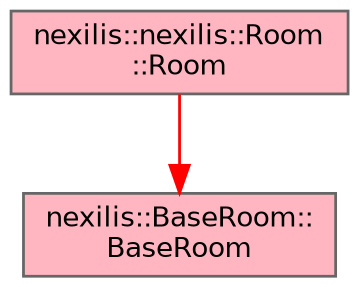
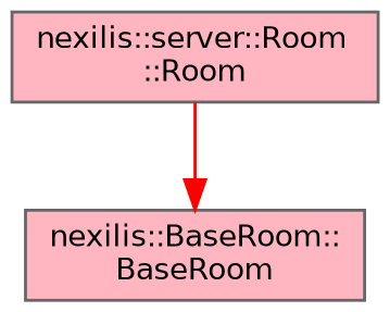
  digraph {
    rankdir=TB
    node [fillcolor=lightpink fontname=Helvetica fontsize=10 shape=box style=filled]
-   n1 [color=gray40 fontcolor=black height=0.2 label="nexilis::nexilis::Room\l::Room" width=0.4]
+   n1 [color=gray40 fontcolor=black height=0.2 label="nexilis::server::Room\l::Room" width=0.4]
    n2 [color=grey40 height=0.2 label="nexilis::BaseRoom::\lBaseRoom" width=0.4]
    n1 -> n2 [color=red fontname=Helvetica fontsize=10 labelfontname=Helvetica labelfontsize=10 style=solid]
  }
